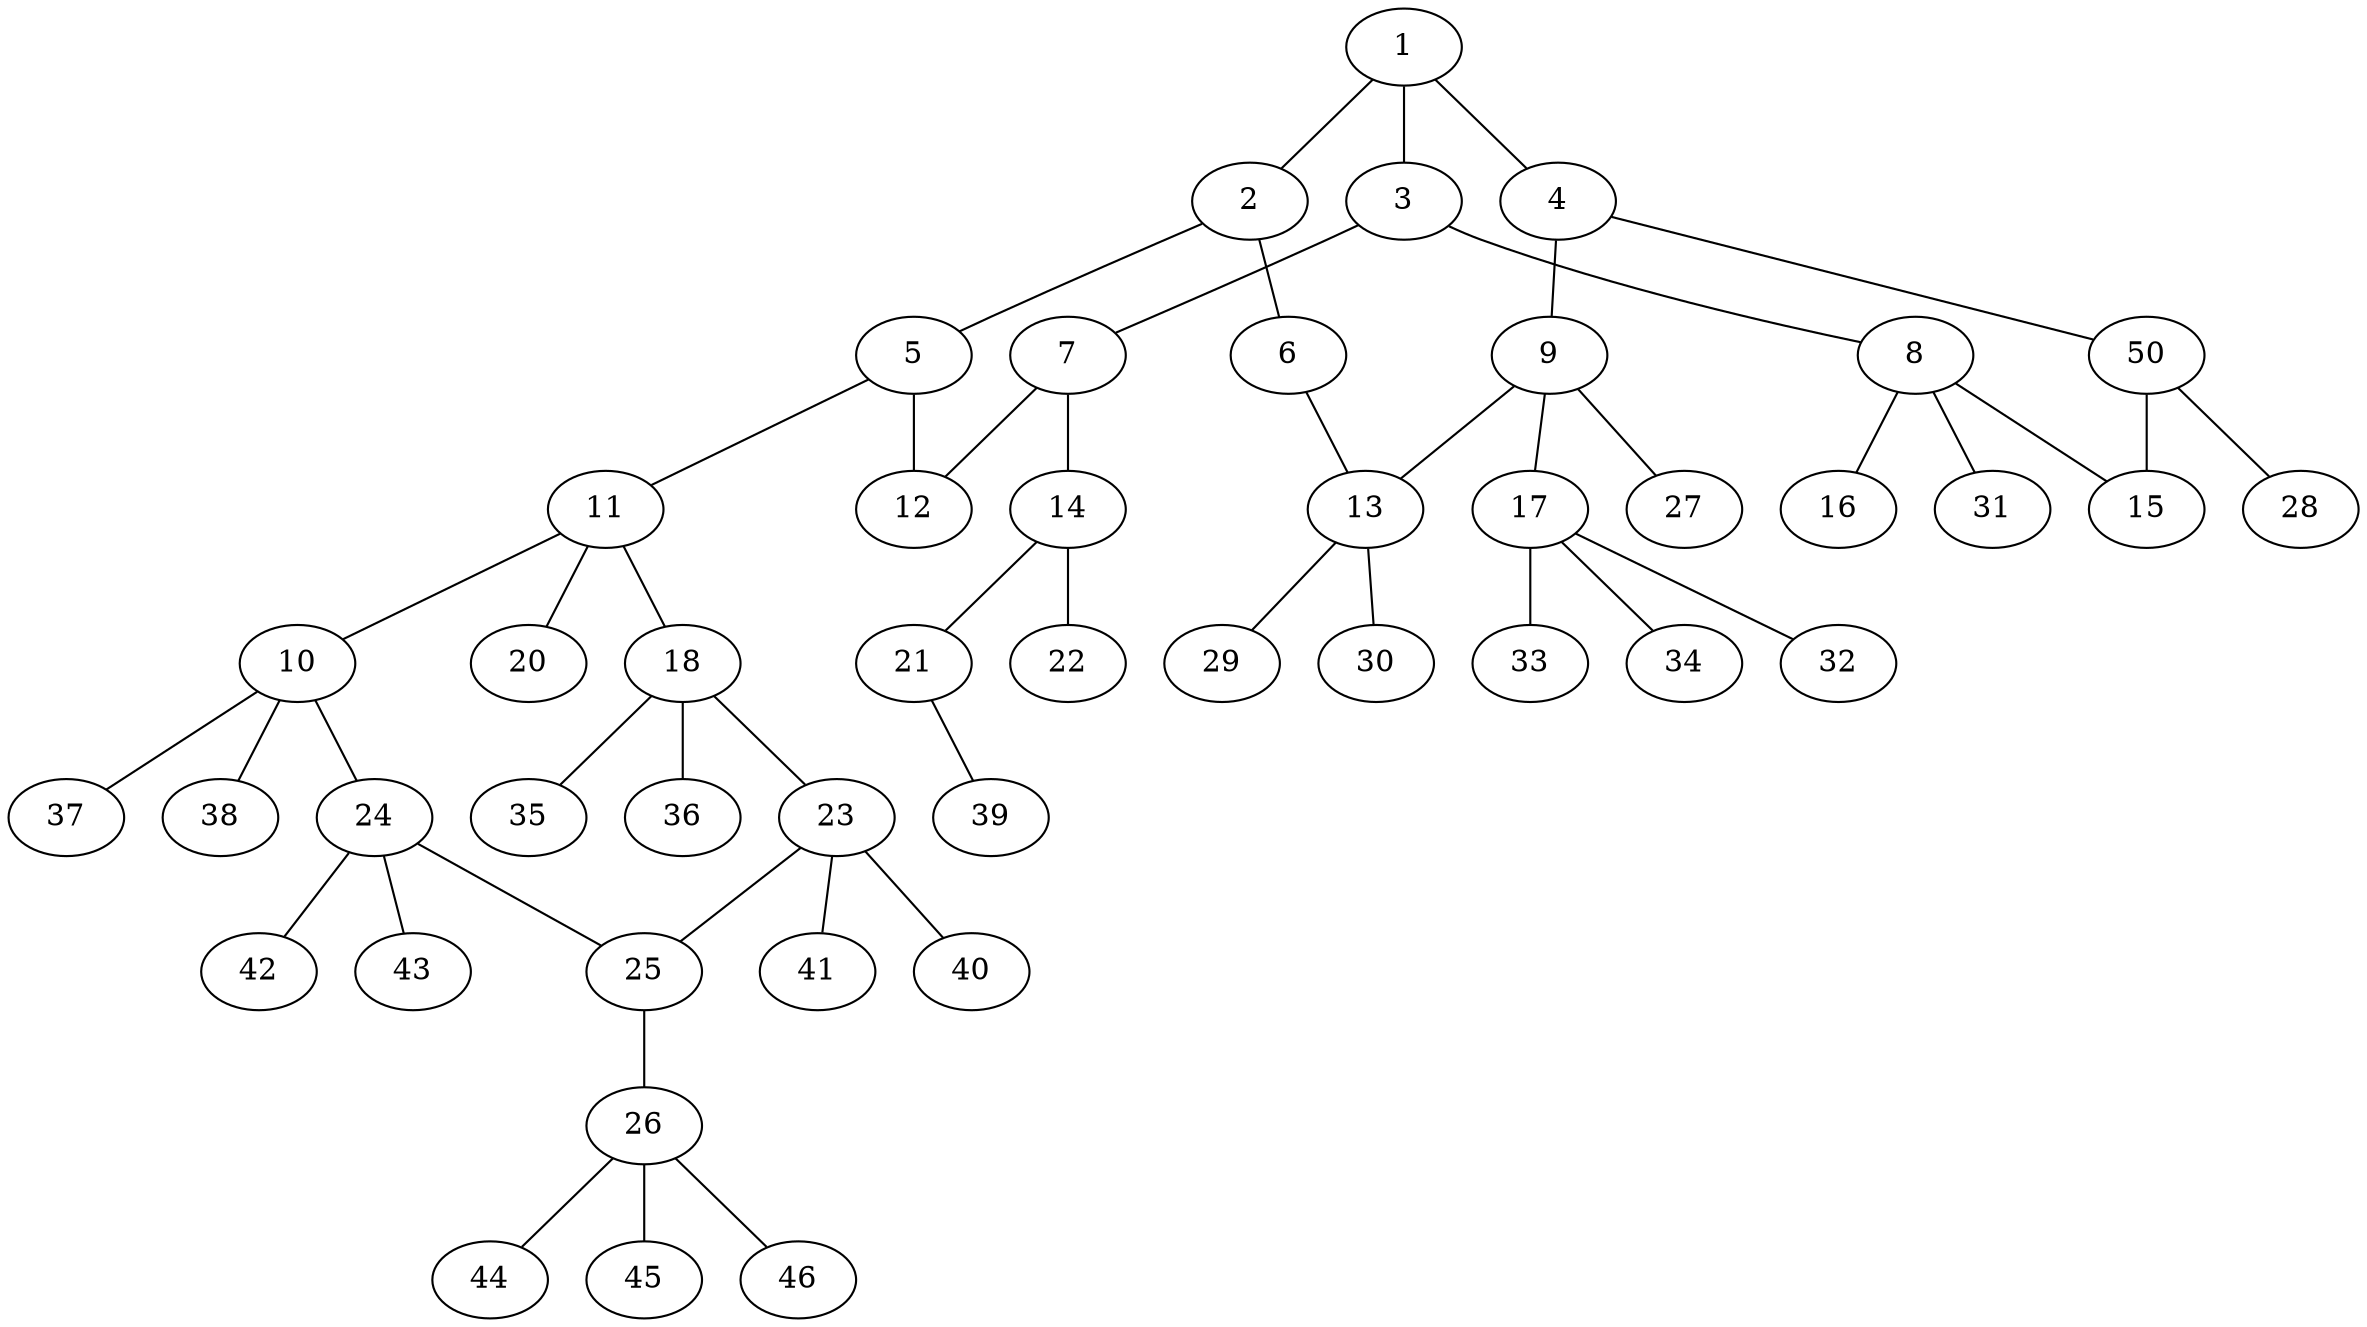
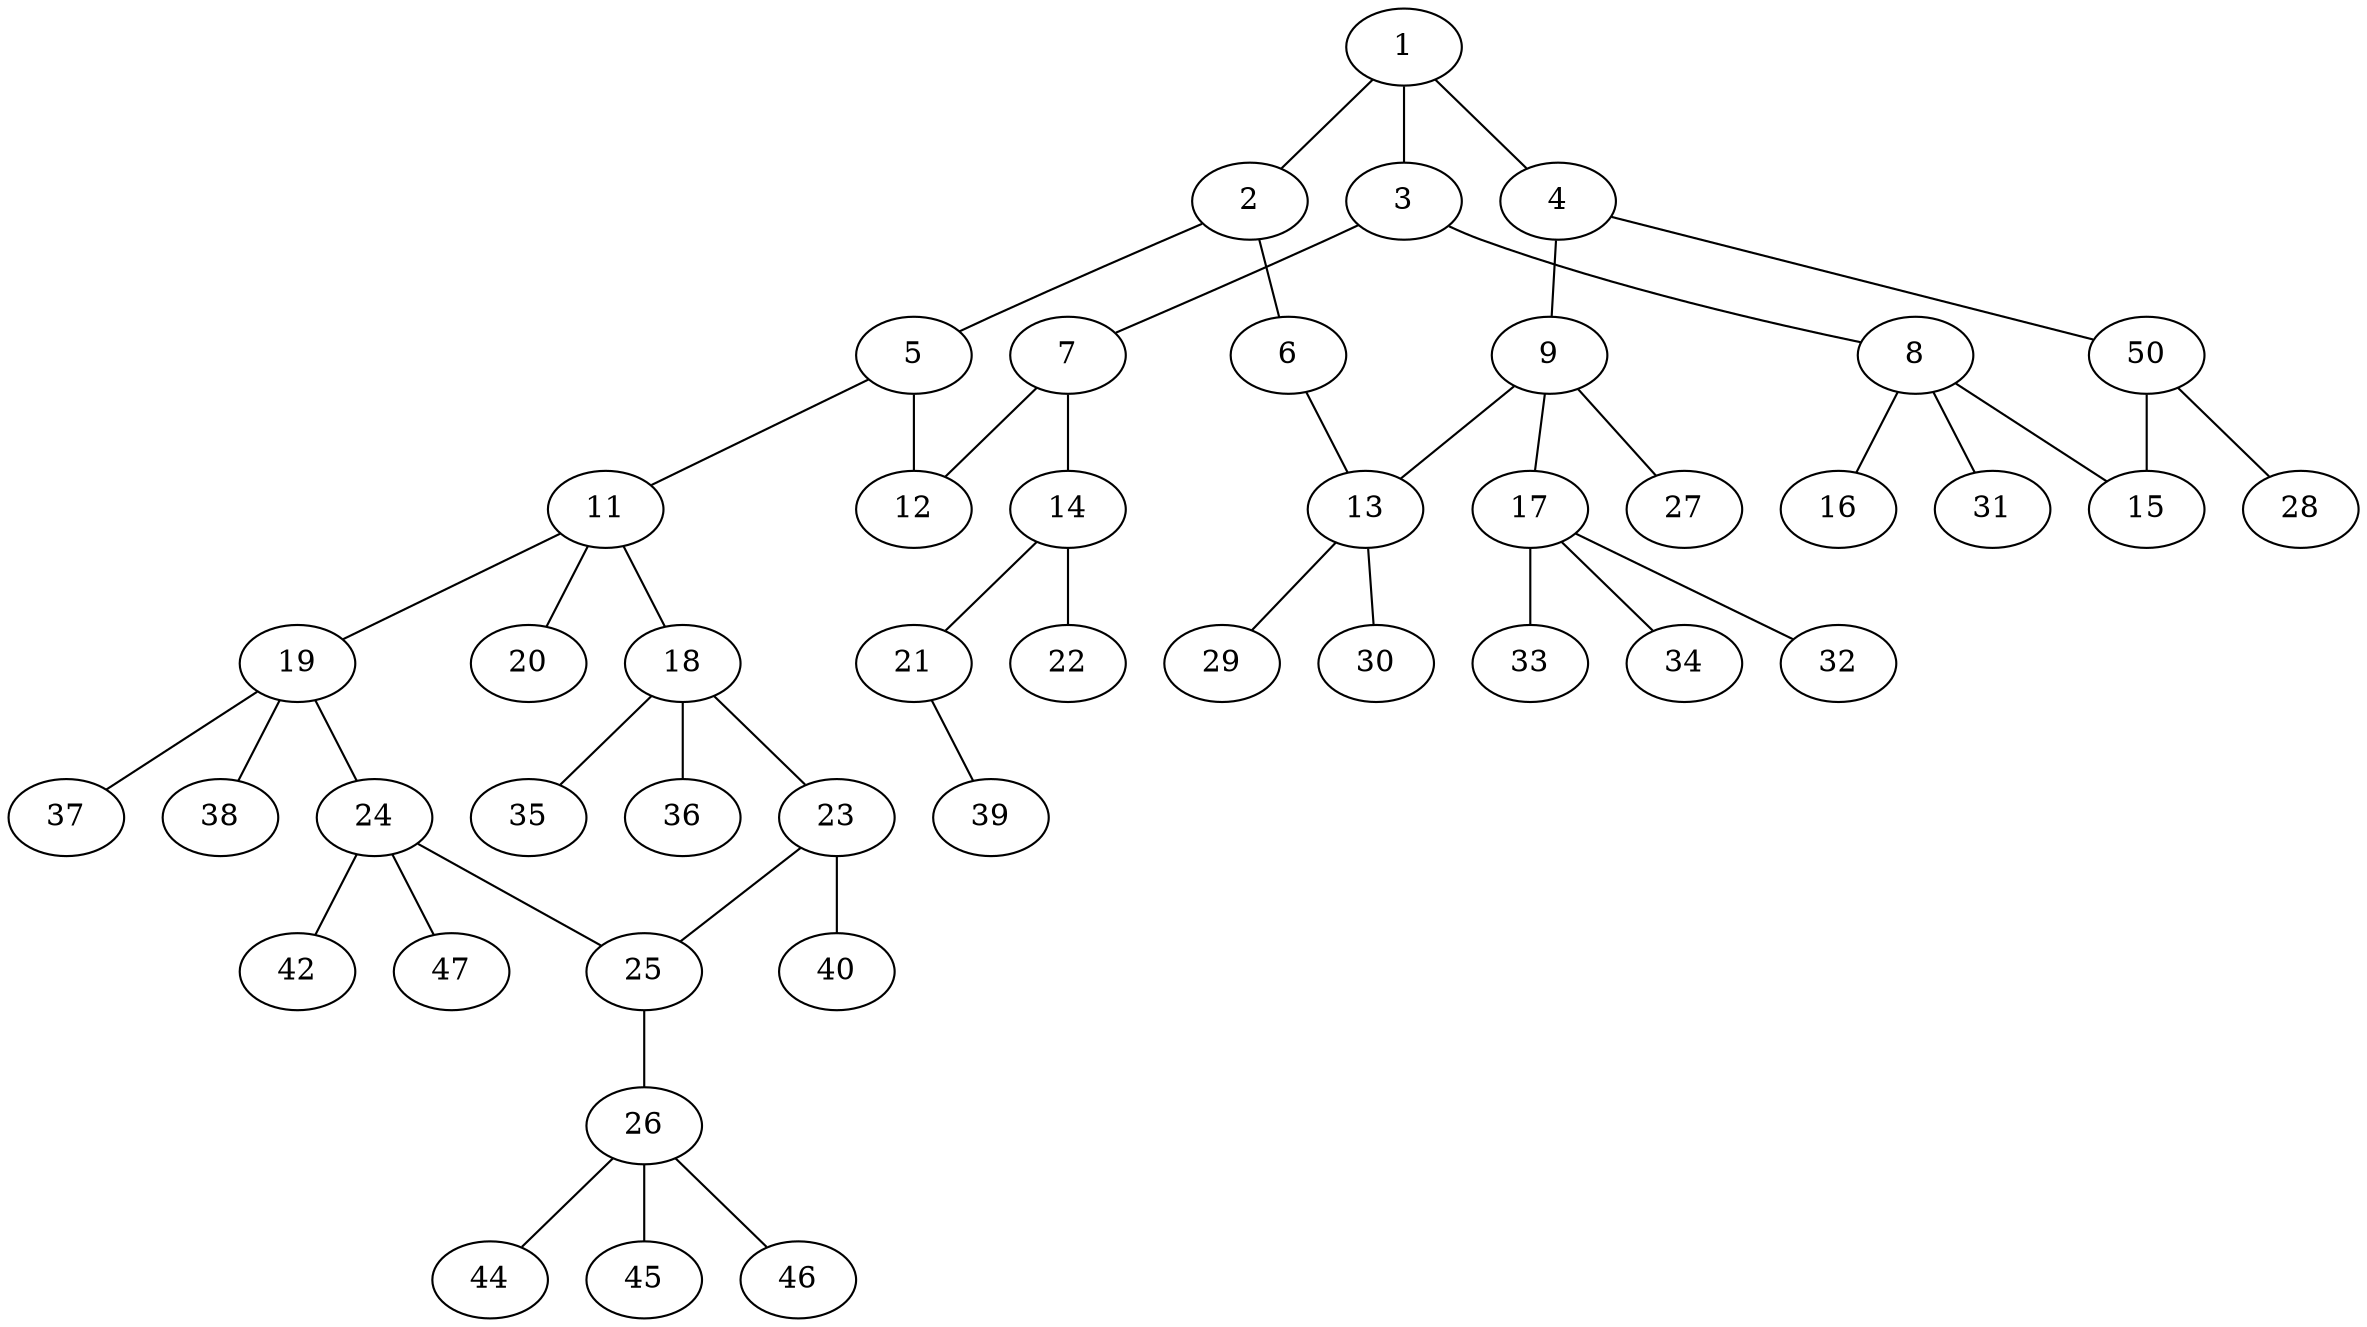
  graph {
    node [chem=H]
    edge [valence=1]
    1 [chem=C]
    2 [chem=C]
    3 [chem=C]
    4 [chem=N]
    5 [chem=C]
    6 [chem=O]
    7 [chem=C]
    8 [chem=C]
    9 [chem=C]
    n10 [chem=C label=50]
    11 [chem=N]
    12 [chem=C]
    13 [chem=C]
    14 [chem=C]
    15 [chem=C]
    16 [chem=O]
    31
    17 [chem=C]
    27
    28
    18 [chem=C]
-   19 [chem=C label=10]
+   19 [chem=C]
    20 [chem=F]
    29
    30
    21 [chem=O]
    22 [chem=O]
    32
    33
    34
    23 [chem=C]
    35
    36
    24 [chem=C]
    37
    38
    39
    25 [chem=N]
    40
-   41
    42
-   43
+   43 [label=47]
    26 [chem=C]
    44
    45
    46
    1 -- 2
    1 -- 3 [valence=2]
    1 -- 4
    2 -- 5 [valence=2]
    2 -- 6
    3 -- 7
    3 -- 8
    4 -- 9
    4 -- n10
    5 -- 11
    5 -- 12
    6 -- 13
    7 -- 12 [valence=2]
    7 -- 14
    8 -- 15
    8 -- 16 [valence=2]
    8 -- 31
    9 -- 13
    9 -- 17
    9 -- 27
    n10 -- 15 [valence=2]
    n10 -- 28
    11 -- 18
    11 -- 19
    11 -- 20
    13 -- 29
    13 -- 30
    14 -- 21
    14 -- 22 [valence=2]
    17 -- 32
    17 -- 33
    17 -- 34
    18 -- 23
    18 -- 35
    18 -- 36
    19 -- 24
    19 -- 37
    19 -- 38
    21 -- 39
    23 -- 25
    23 -- 40
-   23 -- 41
    24 -- 25
    24 -- 42
    24 -- 43
    25 -- 26
    26 -- 44
    26 -- 45
    26 -- 46
  }
